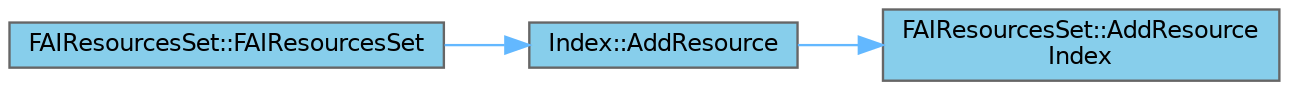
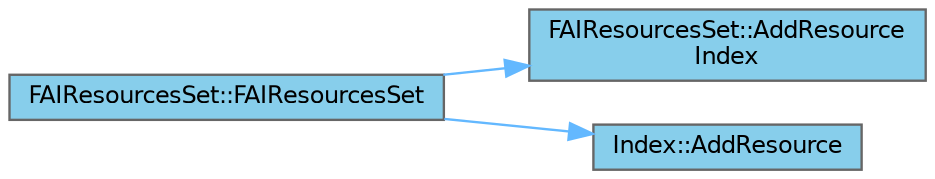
  digraph {
    rankdir=RL
    node [color=grey40 fillcolor=skyblue fontname=Helvetica fontsize=10 shape=box style=filled]
    edge [color=steelblue1 dir=back fontname=Helvetica fontsize=10 labelfontname=Helvetica labelfontsize=10 style=solid]
    n1 [color=gray40 fontcolor=black height=0.2 label="FAIResourcesSet::AddResource\lIndex" width=0.4]
    n2 [height=0.2 label="Index::AddResource" width=0.4]
    n3 [height=0.2 label="FAIResourcesSet::FAIResourcesSet" width=0.4]
-   n1 -> n2
+   n1 -> n3
    n2 -> n3
  }
